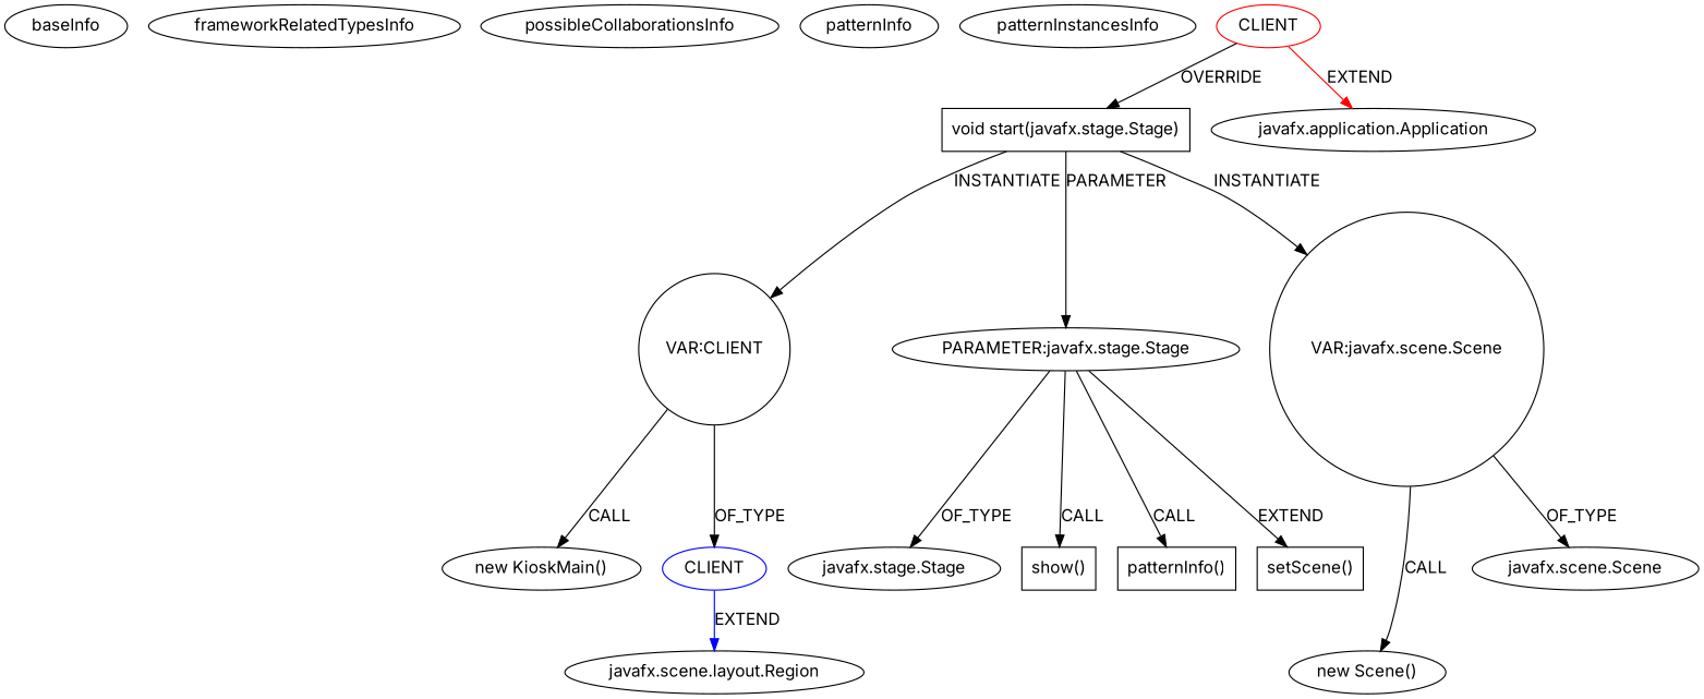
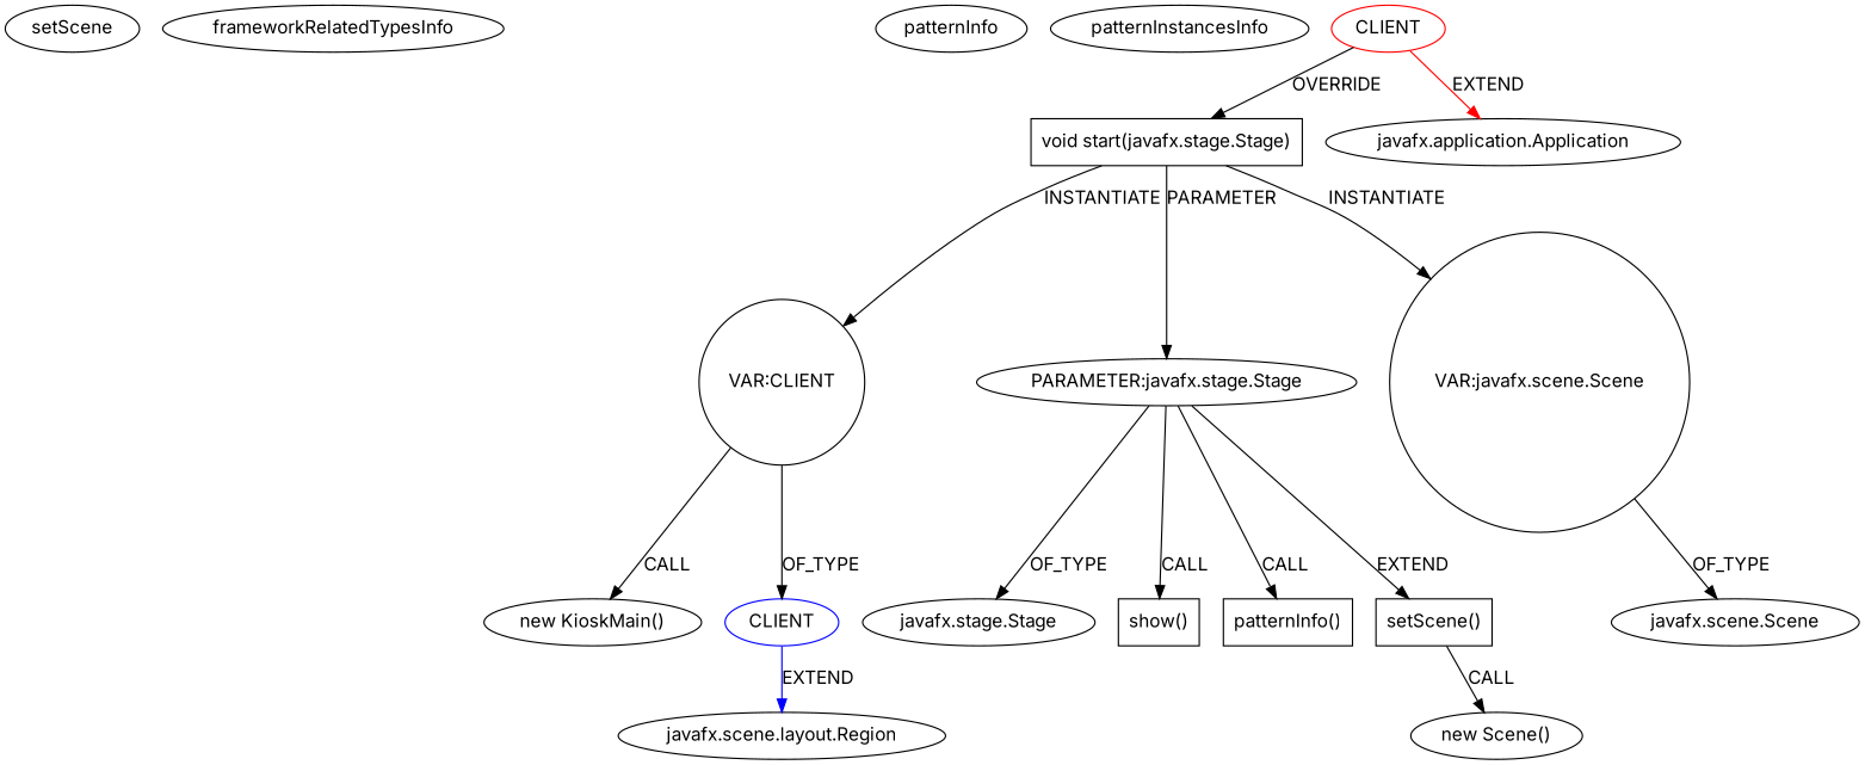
  digraph {
    fontname=Inter
    node [fontname=Inter isFrameworkType=false]
    edge [fontname=Inter]
-   baseInfo [category=pattern graphId=4240 isAnonymous=false possibleRelation=true isFrameworkType=""]
+   baseInfo [category=pattern graphId=4240 isAnonymous=false possibleRelation=true label=setScene isFrameworkType=""]
    frameworkRelatedTypesInfo [0="javafx.application.Application" isFrameworkType=""]
-   possibleCollaborationsInfo [0="4240~INSTANTIATION-OVERRIDING_METHOD_DECLARATION-~javafx.application.Application ~javafx.scene.layout.Region ~false~false" isFrameworkType=""]
    patternInfo [frequency=2.0 patternRootClient=0 isFrameworkType=""]
    patternInstancesInfo [0="iloop-kiosk-KIOSK-Project~/iloop-kiosk-KIOSK-Project/KIOSK-Project-master/src/oit/iloop/kiosk/test/MainApplicationClass.java~MainApplicationClass~3167" 1="iloop-kiosk-KIOSK-Project~/iloop-kiosk-KIOSK-Project/KIOSK-Project-master/src/oit/iloop/kiosk/kiosk_starter/KioskStarter.java~KioskStarter~3156" isFrameworkType=""]
    n6 [label="new KioskMain()" vertexType=CONSTRUCTOR_CALL]
    n7 [label="VAR:CLIENT" shape=circle vertexType=VARIABLE_EXPRESION]
    n8 [color=blue label=CLIENT vertexType=REFERENCE_CLIENT_CLASS_DECLARATION]
    n9 [label="javafx.scene.layout.Region" vertexType=FRAMEWORK_CLASS_TYPE]
    n10 [label="void start(javafx.stage.Stage)" shape=box vertexType=OVERRIDING_METHOD_DECLARATION]
    n11 [label="PARAMETER:javafx.stage.Stage" vertexType=PARAMETER_DECLARATION]
    n12 [label="VAR:javafx.scene.Scene" shape=circle vertexType=VARIABLE_EXPRESION]
    n13 [label="javafx.stage.Stage" vertexType=FRAMEWORK_CLASS_TYPE]
    n14 [label="show()" shape=box vertexType=INSIDE_CALL]
    n15 [label="patternInfo()" shape=box vertexType=INSIDE_CALL]
    n16 [label="setScene()" shape=box vertexType=INSIDE_CALL]
    n17 [label="new Scene()" vertexType=CONSTRUCTOR_CALL]
    n18 [label="javafx.scene.Scene" vertexType=FRAMEWORK_CLASS_TYPE]
    n19 [color=red label=CLIENT vertexType=ROOT_CLIENT_CLASS_DECLARATION]
    n20 [label="javafx.application.Application" vertexType=FRAMEWORK_CLASS_TYPE]
    n7 -> n6 [label=CALL]
    n7 -> n8 [label=OF_TYPE]
    n8 -> n9 [color=blue label=EXTEND]
    n10 -> n7 [label=INSTANTIATE]
    n10 -> n11 [label=PARAMETER]
    n10 -> n12 [label=INSTANTIATE]
    n11 -> n13 [label=OF_TYPE]
    n11 -> n14 [label=CALL]
    n11 -> n15 [label=CALL]
    n11 -> n16 [label=EXTEND]
-   n12 -> n17 [label=CALL]
+   n16 -> n17 [label=CALL]
    n12 -> n18 [label=OF_TYPE]
    n19 -> n10 [label=OVERRIDE]
    n19 -> n20 [color=red label=EXTEND]
  }
